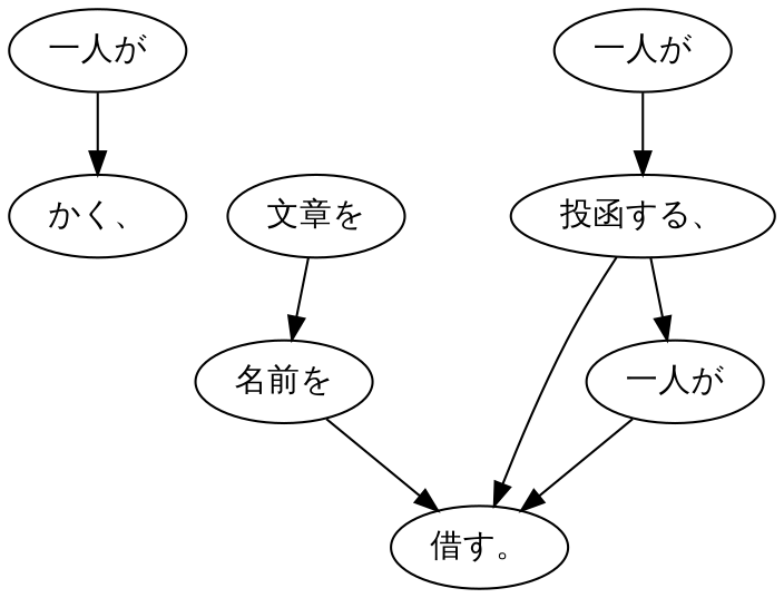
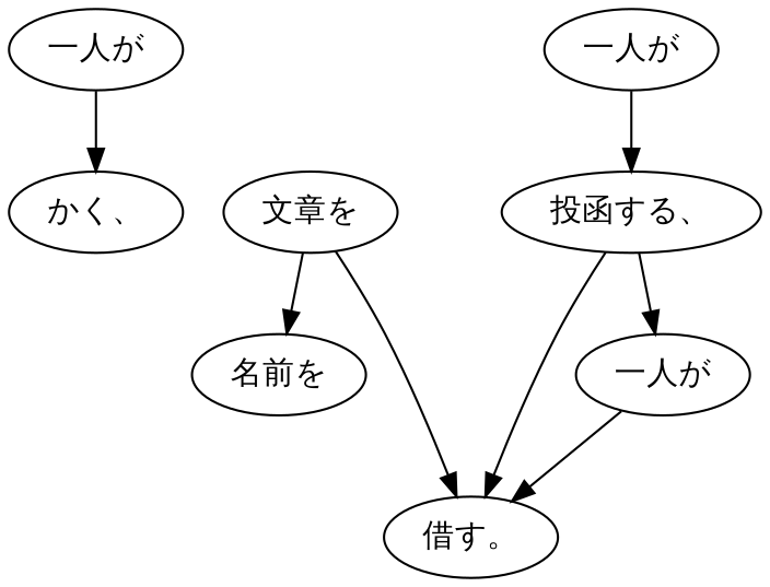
  digraph {
    fontname="Roboto Mono"
    node [fontname="Roboto Mono"]
    edge [fontname="Roboto Mono"]
    n1 [label="一人が"]
    n2 [label="かく、"]
    n3 [label="文章を"]
    n4 [label="名前を"]
    n5 [label="借す。"]
    n6 [label="一人が"]
    n7 [label="投函する、"]
    n8 [label="一人が"]
    n1 -> n2
    n3 -> n4
-   n4 -> n5
+   n3 -> n5
    n6 -> n7
    n7 -> n5
    n7 -> n8
    n8 -> n5
  }
